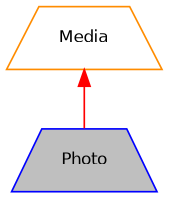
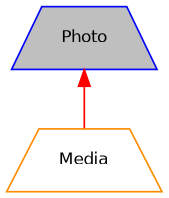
  digraph {
    node [fontname=Helvetica fontsize=10 shape=trapezium style=filled]
    n1 [color=blue fillcolor=grey75 fontcolor=black height=0.2 label=Photo width=0.4]
    n2 [color=darkorange fillcolor=white height=0.2 label=Media width=0.4]
-   n2 -> n1 [color=red dir=back fontname=Helvetica fontsize=10 labelfontname=Helvetica labelfontsize=10 style=solid]
+   n1 -> n2 [color=red dir=back fontname=Helvetica fontsize=10 labelfontname=Helvetica labelfontsize=10 style=solid]
  }
